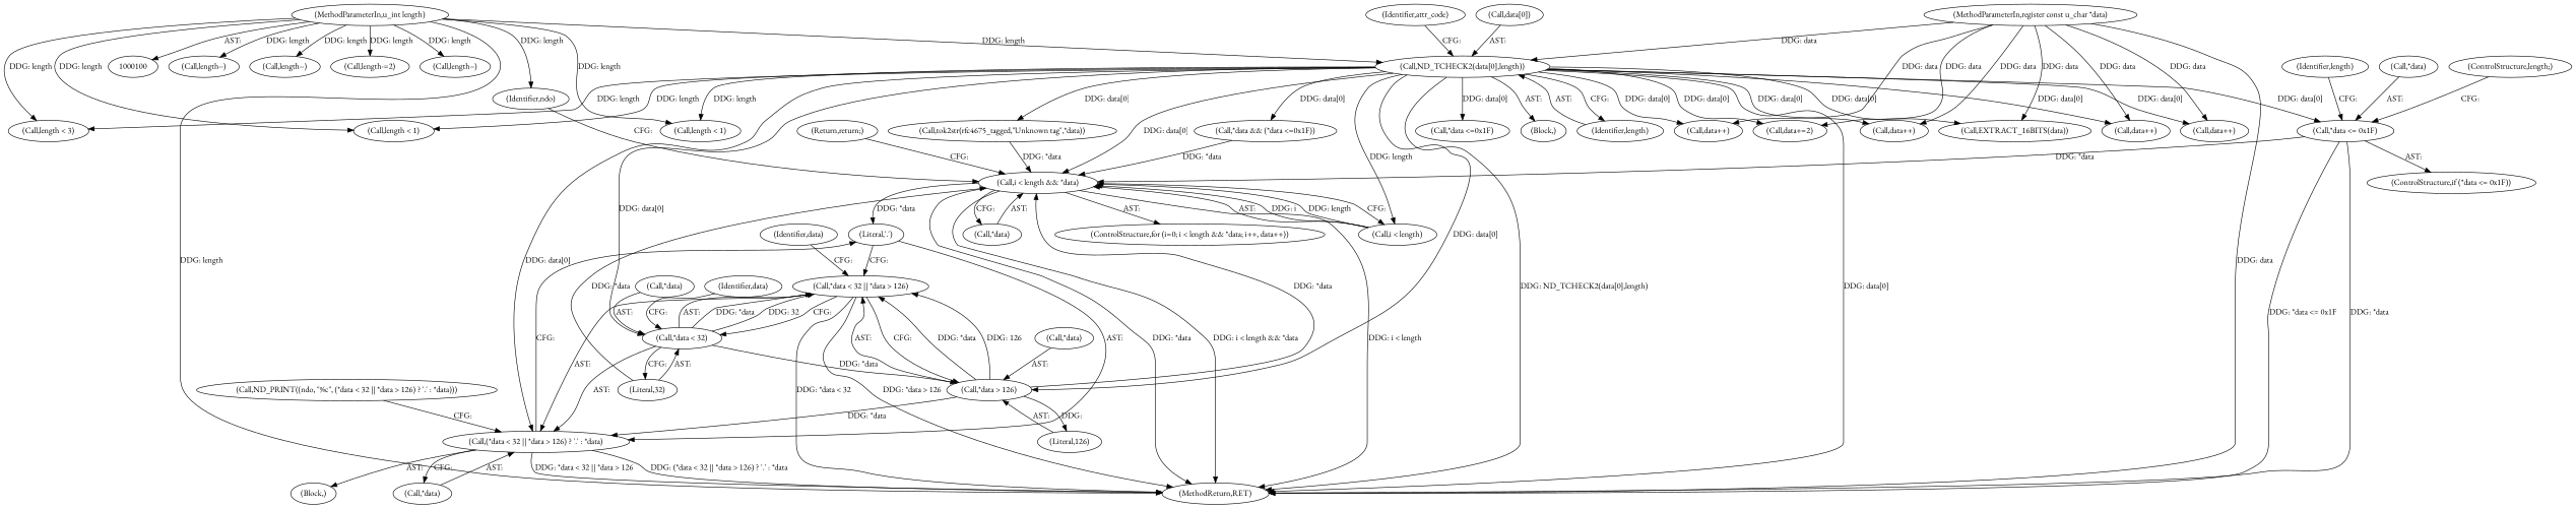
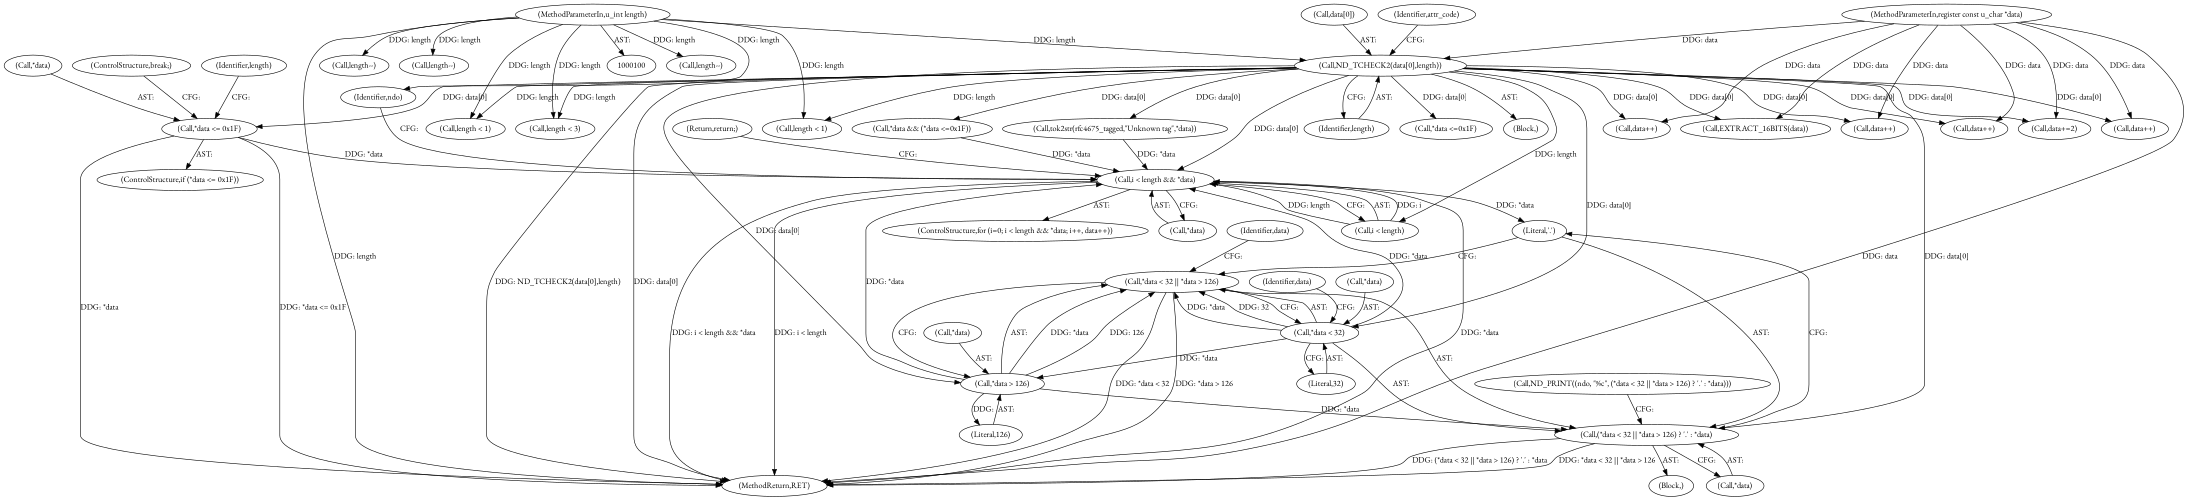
  digraph {
    fontname="EB Garamond"
    node [fontname="EB Garamond"]
    edge [fontname="EB Garamond"]
    n1 [label="(Call,*data <= 0x1F)"]
    n2 [label="(Call,i < length && *data)"]
    n3 [label="(MethodReturn,RET)"]
    n4 [label="(ControlStructure,if (*data <= 0x1F))"]
    n5 [label="(Call,i < length)"]
    n6 [label="(ControlStructure,for (i=0; i < length && *data; i++, data++))"]
    n7 [label="(Call,*data)"]
    n8 [label="(Literal,'.')"]
    n9 [label="(Call,ND_TCHECK2(data[0],length))"]
    n10 [label="(Call,*data < 32)"]
    n11 [label="(Call,(*data < 32 || *data > 126) ? '.' : *data)"]
    n12 [label="(Call,*data > 126)"]
    n13 [label="(Call,length < 1)"]
    n14 [label="(Call,length < 1)"]
    n15 [label="(Call,*data && (*data <=0x1F))"]
    n16 [label="(Call,EXTRACT_16BITS(data))"]
    n17 [label="(Call,data++)"]
    n18 [label="(Call,data++)"]
    n19 [label="(Identifier,length)"]
    n20 [label="(Call,data++)"]
    n21 [label="(Call,tok2str(rfc4675_tagged,\"Unknown tag\",*data))"]
    n22 [label="(Call,*data <=0x1F)"]
    n23 [label="(Block,)"]
    n24 [label="(Call,data+=2)"]
    n25 [label="(Call,length < 3)"]
    n26 [label="(Call,data++)"]
    n27 [label="(Call,*data < 32 || *data > 126)"]
    n28 [label="(Literal,32)"]
    n29 [label="(Block,)"]
    n30 [label="(Call,*data)"]
    n31 [label="(Literal,126)"]
    n32 [label="(MethodParameterIn,register const u_char *data)"]
    n33 [label="(MethodParameterIn,u_int length)"]
    1000100
    n35 [label="(Call,length--)"]
    n36 [label="(Call,length--)"]
-   n37 [label="(Call,length-=2)"]
    n38 [label="(Call,length--)"]
    n39 [label="(Identifier,ndo)"]
    n40 [label="(Identifier,attr_code)"]
    n41 [label="(Call,data[0])"]
-   n42 [label="(ControlStructure,length;)"]
+   n42 [label="(ControlStructure,break;)"]
    n43 [label="(Call,ND_PRINT((ndo, \"%c\", (*data < 32 || *data > 126) ? '.' : *data)))"]
    n44 [label="(Return,return;)"]
    n45 [label="(Identifier,data)"]
    n46 [label="(Call,*data)"]
    n47 [label="(Identifier,length)"]
    n48 [label="(Identifier,data)"]
    n49 [label="(Call,*data)"]
    n50 [label="(Call,*data)"]
    n1 -> n2 [label="DDG: *data"]
    n1 -> n3 [label="DDG: *data <= 0x1F"]
    n1 -> n3 [label="DDG: *data"]
    n1 -> n4 [label="AST: "]
    n2 -> n3 [label="DDG: i < length"]
    n2 -> n3 [label="DDG: *data"]
    n2 -> n3 [label="DDG: i < length && *data"]
    n2 -> n5 [label="CFG: "]
    n2 -> n6 [label="AST: "]
    n2 -> n7 [label="CFG: "]
    n2 -> n8 [label="DDG: *data"]
    n5 -> n2 [label="AST: "]
    n5 -> n2 [label="DDG: i"]
    n5 -> n2 [label="DDG: length"]
    n7 -> n2 [label="AST: "]
    n8 -> n11 [label="AST: "]
    n8 -> n27 [label="CFG: "]
    n9 -> n1 [label="DDG: data[0]"]
    n9 -> n2 [label="DDG: data[0]"]
    n9 -> n3 [label="DDG: data[0]"]
    n9 -> n3 [label="DDG: ND_TCHECK2(data[0],length)"]
    n9 -> n5 [label="DDG: length"]
    n9 -> n10 [label="DDG: data[0]"]
    n9 -> n11 [label="DDG: data[0]"]
    n9 -> n12 [label="DDG: data[0]"]
    n9 -> n13 [label="DDG: length"]
    n9 -> n14 [label="DDG: length"]
    n9 -> n15 [label="DDG: data[0]"]
    n9 -> n16 [label="DDG: data[0]"]
    n9 -> n17 [label="DDG: data[0]"]
    n9 -> n18 [label="DDG: data[0]"]
    n9 -> n19 [label="CFG: "]
    n9 -> n20 [label="DDG: data[0]"]
    n9 -> n21 [label="DDG: data[0]"]
    n9 -> n22 [label="DDG: data[0]"]
    n9 -> n23 [label="AST: "]
    n9 -> n24 [label="DDG: data[0]"]
    n9 -> n25 [label="DDG: length"]
    n9 -> n26 [label="DDG: data[0]"]
-   n28 -> n2 [label="DDG: *data"]
+   n10 -> n2 [label="DDG: *data"]
    n10 -> n11 [label="AST: "]
    n10 -> n12 [label="DDG: *data"]
    n10 -> n27 [label="AST: "]
    n10 -> n27 [label="DDG: *data"]
    n10 -> n27 [label="DDG: 32"]
    n10 -> n28 [label="CFG: "]
    n11 -> n3 [label="DDG: (*data < 32 || *data > 126) ? '.' : *data"]
    n11 -> n3 [label="DDG: *data < 32 || *data > 126"]
    n11 -> n8 [label="CFG: "]
    n11 -> n29 [label="AST: "]
    n11 -> n30 [label="CFG: "]
    n12 -> n2 [label="DDG: *data"]
    n12 -> n11 [label="DDG: *data"]
    n12 -> n27 [label="AST: "]
    n12 -> n27 [label="DDG: *data"]
    n12 -> n27 [label="DDG: 126"]
    n12 -> n31 [label="DDG: "]
    n15 -> n2 [label="DDG: *data"]
    n19 -> n9 [label="AST: "]
    n21 -> n2 [label="DDG: *data"]
    n27 -> n3 [label="DDG: *data < 32"]
    n27 -> n3 [label="DDG: *data > 126"]
    n27 -> n10 [label="CFG: "]
    n27 -> n11 [label="AST: "]
    n27 -> n12 [label="CFG: "]
    n28 -> n10 [label="AST: "]
    n30 -> n11 [label="AST: "]
    n31 -> n12 [label="AST: "]
    n32 -> n3 [label="DDG: data"]
    n32 -> n9 [label="DDG: data"]
    n32 -> n16 [label="DDG: data"]
    n32 -> n17 [label="DDG: data"]
    n32 -> n18 [label="DDG: data"]
    n32 -> n20 [label="DDG: data"]
    n32 -> n24 [label="DDG: data"]
    n32 -> n26 [label="DDG: data"]
    n33 -> n3 [label="DDG: length"]
    n33 -> n9 [label="DDG: length"]
    n33 -> n13 [label="DDG: length"]
    n33 -> n14 [label="DDG: length"]
    n33 -> n25 [label="DDG: length"]
    n33 -> 1000100 [label="AST: "]
    n33 -> n35 [label="DDG: length"]
    n33 -> n36 [label="DDG: length"]
-   n33 -> n37 [label="DDG: length"]
    n33 -> n38 [label="DDG: length"]
    n33 -> n39 [label="DDG: length"]
    n39 -> n2 [label="CFG: "]
    n40 -> n9 [label="CFG: "]
    n41 -> n9 [label="AST: "]
    n42 -> n1 [label="CFG: "]
    n43 -> n11 [label="CFG: "]
    n44 -> n2 [label="CFG: "]
    n45 -> n27 [label="CFG: "]
    n46 -> n12 [label="AST: "]
    n47 -> n1 [label="CFG: "]
    n48 -> n10 [label="CFG: "]
    n49 -> n1 [label="AST: "]
    n50 -> n10 [label="AST: "]
  }
